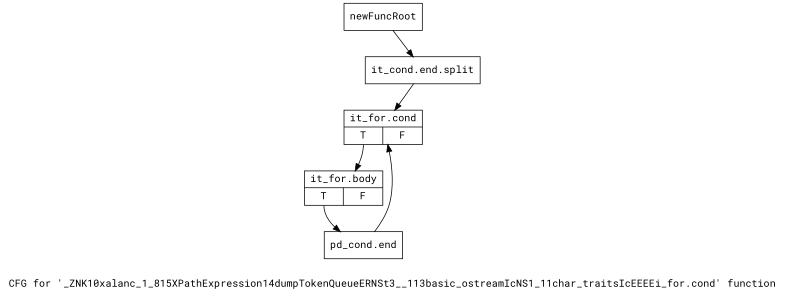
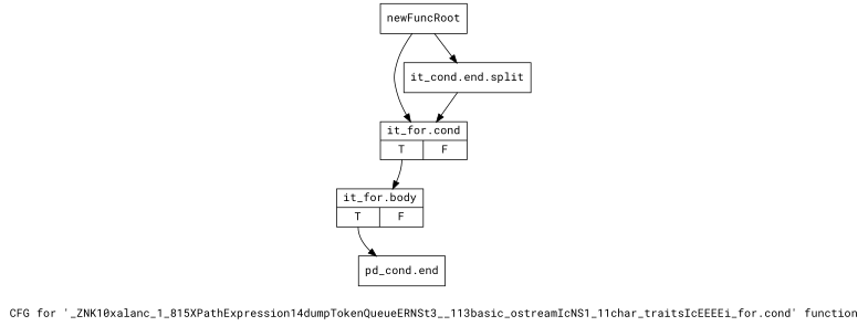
  digraph {
    fontname="Roboto Mono"
    label="CFG for '_ZNK10xalanc_1_815XPathExpression14dumpTokenQueueERNSt3__113basic_ostreamIcNS1_11char_traitsIcEEEEi_for.cond' function"
    node [fontname="Roboto Mono" shape=record]
    edge [fontname="Roboto Mono"]
    n1 [label="{newFuncRoot}"]
    n2 [label="{it_for.cond|{<s0>T|<s1>F}}"]
    n3 [label="{it_cond.end.split}"]
    n4 [label="{it_for.body|{<s0>T|<s1>F}}"]
    n5 [label="{pd_cond.end}"]
-   n5 -> n2
+   n1 -> n2
    n1 -> n3
    n2 -> n4 [tailport=s0]
    n3 -> n2
    n4 -> n5 [tailport=s0]
  }
